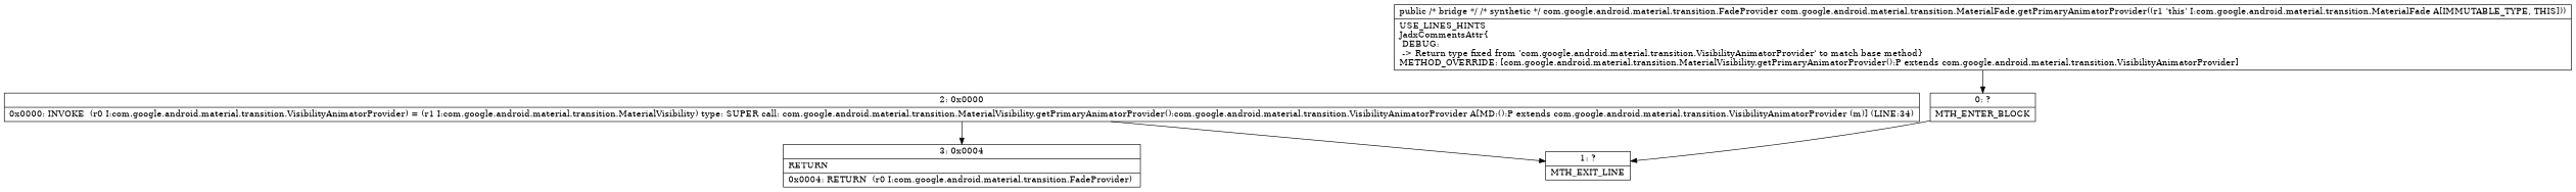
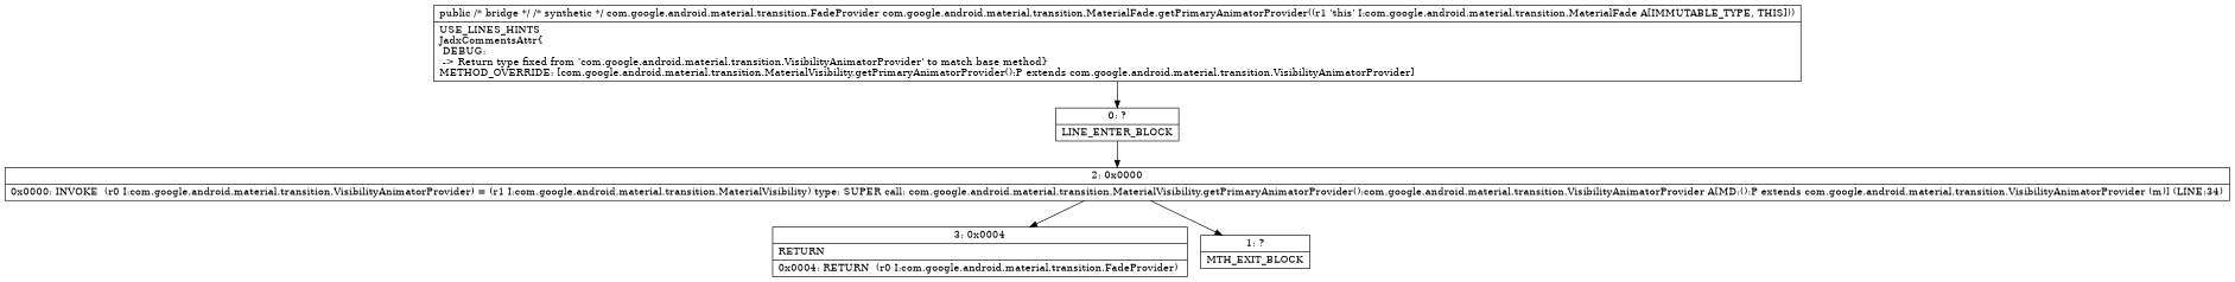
  digraph {
    node [shape=record]
-   n1 [label="{0\:\ ?|MTH_ENTER_BLOCK\l}"]
+   n1 [label="{0\:\ ?|LINE_ENTER_BLOCK\l}"]
    n2 [label="{2\:\ 0x0000|0x0000: INVOKE  (r0 I:com.google.android.material.transition.VisibilityAnimatorProvider) = (r1 I:com.google.android.material.transition.MaterialVisibility) type: SUPER call: com.google.android.material.transition.MaterialVisibility.getPrimaryAnimatorProvider():com.google.android.material.transition.VisibilityAnimatorProvider A[MD:():P extends com.google.android.material.transition.VisibilityAnimatorProvider (m)] (LINE:34)\l}"]
    n3 [label="{3\:\ 0x0004|RETURN\l|0x0004: RETURN  (r0 I:com.google.android.material.transition.FadeProvider) \l}"]
-   n4 [label="{1\:\ ?|MTH_EXIT_LINE\l}"]
+   n4 [label="{1\:\ ?|MTH_EXIT_BLOCK\l}"]
    n5 [label="{public \/* bridge *\/ \/* synthetic *\/ com.google.android.material.transition.FadeProvider com.google.android.material.transition.MaterialFade.getPrimaryAnimatorProvider((r1 'this' I:com.google.android.material.transition.MaterialFade A[IMMUTABLE_TYPE, THIS]))  | USE_LINES_HINTS\lJadxCommentsAttr\{\l DEBUG: \l \-\> Return type fixed from 'com.google.android.material.transition.VisibilityAnimatorProvider' to match base method\}\lMETHOD_OVERRIDE: [com.google.android.material.transition.MaterialVisibility.getPrimaryAnimatorProvider():P extends com.google.android.material.transition.VisibilityAnimatorProvider]\l}"]
-   n1 -> n4
+   n1 -> n2
    n2 -> n3
    n2 -> n4
    n5 -> n1
  }
